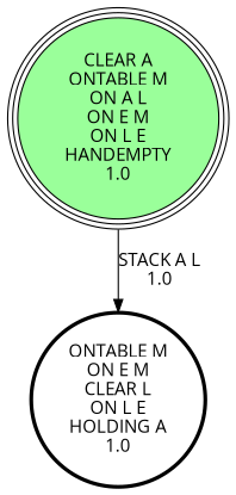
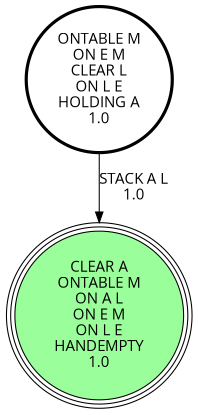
  digraph {
    fontname="Open Sans"
    node [shape=circle fontname="Open Sans"]
    "ONTABLE M\nON E M\nCLEAR L\nON L E\nHOLDING A\n1.0\n" [penwidth=3]
    "CLEAR A\nONTABLE M\nON A L\nON E M\nON L E\nHANDEMPTY\n1.0\n" [fillcolor=palegreen1 peripheries=3 style=filled]
-   "CLEAR A\nONTABLE M\nON A L\nON E M\nON L E\nHANDEMPTY\n1.0\n" -> "ONTABLE M\nON E M\nCLEAR L\nON L E\nHOLDING A\n1.0\n" [label="STACK A L\n1.0\n" fontname="Open Sans"]
+   "ONTABLE M\nON E M\nCLEAR L\nON L E\nHOLDING A\n1.0\n" -> "CLEAR A\nONTABLE M\nON A L\nON E M\nON L E\nHANDEMPTY\n1.0\n" [label="STACK A L\n1.0\n" fontname="Open Sans"]
  }
